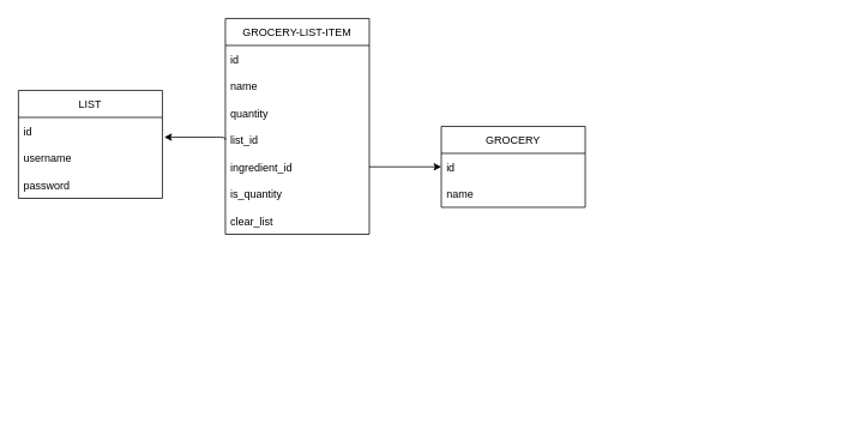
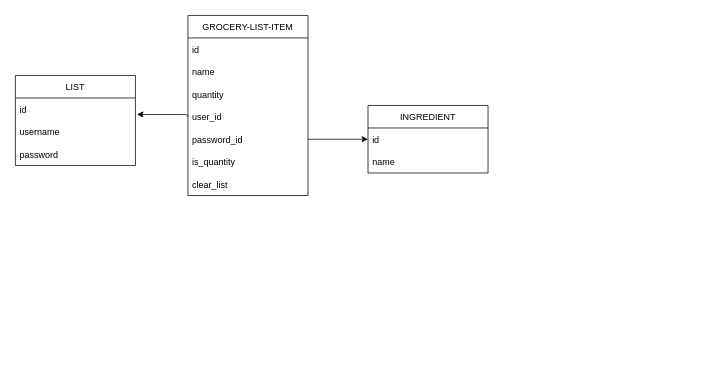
  <mxCell id="0" />
  <mxCell id="1" parent="0" />
  <mxCell id="2" value="LIST" style="swimlane;fontStyle=0;childLayout=stackLayout;horizontal=1;startSize=30;horizontalStack=0;resizeParent=1;resizeParentMax=0;resizeLast=0;collapsible=1;marginBottom=0;" parent="1" vertex="1"><mxGeometry x="20" y="100" width="160" height="120" as="geometry" /></mxCell>
  <mxCell id="3" value="id " style="text;strokeColor=none;fillColor=none;align=left;verticalAlign=middle;spacingLeft=4;spacingRight=4;overflow=hidden;points=[[0,0.5],[1,0.5]];portConstraint=eastwest;rotatable=0;" parent="2" vertex="1"><mxGeometry y="30" width="160" height="30" as="geometry" /></mxCell>
  <mxCell id="4" value="username" style="text;strokeColor=none;fillColor=none;align=left;verticalAlign=middle;spacingLeft=4;spacingRight=4;overflow=hidden;points=[[0,0.5],[1,0.5]];portConstraint=eastwest;rotatable=0;" parent="2" vertex="1"><mxGeometry y="60" width="160" height="30" as="geometry" /></mxCell>
  <mxCell id="5" value="password" style="text;strokeColor=none;fillColor=none;align=left;verticalAlign=middle;spacingLeft=4;spacingRight=4;overflow=hidden;points=[[0,0.5],[1,0.5]];portConstraint=eastwest;rotatable=0;" parent="2" vertex="1"><mxGeometry y="90" width="160" height="30" as="geometry" /></mxCell>
  <mxCell id="6" value="GROCERY-LIST-ITEM" style="swimlane;fontStyle=0;childLayout=stackLayout;horizontal=1;startSize=30;horizontalStack=0;resizeParent=1;resizeParentMax=0;resizeLast=0;collapsible=1;marginBottom=0;shadow=0;" parent="1" vertex="1"><mxGeometry x="250" y="20" width="160" height="240" as="geometry" /></mxCell>
  <mxCell id="7" value="id" style="text;strokeColor=none;fillColor=none;align=left;verticalAlign=middle;spacingLeft=4;spacingRight=4;overflow=hidden;points=[[0,0.5],[1,0.5]];portConstraint=eastwest;rotatable=0;shadow=1;" parent="6" vertex="1"><mxGeometry y="30" width="160" height="30" as="geometry" /></mxCell>
  <mxCell id="8" value="name" style="text;strokeColor=none;fillColor=none;align=left;verticalAlign=middle;spacingLeft=4;spacingRight=4;overflow=hidden;points=[[0,0.5],[1,0.5]];portConstraint=eastwest;rotatable=0;shadow=1;" vertex="1" parent="6"><mxGeometry y="60" width="160" height="30" as="geometry" /></mxCell>
  <mxCell id="9" value="quantity" style="text;strokeColor=none;fillColor=none;align=left;verticalAlign=middle;spacingLeft=4;spacingRight=4;overflow=hidden;points=[[0,0.5],[1,0.5]];portConstraint=eastwest;rotatable=0;" parent="6" vertex="1"><mxGeometry y="90" width="160" height="30" as="geometry" /></mxCell>
- <mxCell id="10" value="list_id" style="text;strokeColor=none;fillColor=none;align=left;verticalAlign=middle;spacingLeft=4;spacingRight=4;overflow=hidden;points=[[0,0.5],[1,0.5]];portConstraint=eastwest;rotatable=0;" parent="6" vertex="1"><mxGeometry y="120" width="160" height="30" as="geometry" /></mxCell>
- <mxCell id="11" value="ingredient_id" style="text;strokeColor=none;fillColor=none;align=left;verticalAlign=middle;spacingLeft=4;spacingRight=4;overflow=hidden;points=[[0,0.5],[1,0.5]];portConstraint=eastwest;rotatable=0;shadow=1;" vertex="1" parent="6"><mxGeometry y="150" width="160" height="30" as="geometry" /></mxCell>
+ <mxCell id="10" value="user_id" style="text;strokeColor=none;fillColor=none;align=left;verticalAlign=middle;spacingLeft=4;spacingRight=4;overflow=hidden;points=[[0,0.5],[1,0.5]];portConstraint=eastwest;rotatable=0;" parent="6" vertex="1"><mxGeometry y="120" width="160" height="30" as="geometry" /></mxCell>
+ <mxCell id="11" value="password_id" style="text;strokeColor=none;fillColor=none;align=left;verticalAlign=middle;spacingLeft=4;spacingRight=4;overflow=hidden;points=[[0,0.5],[1,0.5]];portConstraint=eastwest;rotatable=0;shadow=1;" vertex="1" parent="6"><mxGeometry y="150" width="160" height="30" as="geometry" /></mxCell>
  <mxCell id="12" value="is_quantity" style="text;strokeColor=none;fillColor=none;align=left;verticalAlign=middle;spacingLeft=4;spacingRight=4;overflow=hidden;points=[[0,0.5],[1,0.5]];portConstraint=eastwest;rotatable=0;" vertex="1" parent="6"><mxGeometry y="180" width="160" height="30" as="geometry" /></mxCell>
  <mxCell id="13" value="clear_list" style="text;strokeColor=none;fillColor=none;align=left;verticalAlign=middle;spacingLeft=4;spacingRight=4;overflow=hidden;points=[[0,0.5],[1,0.5]];portConstraint=eastwest;rotatable=0;" vertex="1" parent="6"><mxGeometry y="210" width="160" height="30" as="geometry" /></mxCell>
- <mxCell id="14" value="GROCERY" style="swimlane;fontStyle=0;childLayout=stackLayout;horizontal=1;startSize=30;horizontalStack=0;resizeParent=1;resizeParentMax=0;resizeLast=0;collapsible=1;marginBottom=0;" parent="1" vertex="1"><mxGeometry x="490" y="140" width="160" height="90" as="geometry" /></mxCell>
+ <mxCell id="14" value="INGREDIENT" style="swimlane;fontStyle=0;childLayout=stackLayout;horizontal=1;startSize=30;horizontalStack=0;resizeParent=1;resizeParentMax=0;resizeLast=0;collapsible=1;marginBottom=0;" parent="1" vertex="1"><mxGeometry x="490" y="140" width="160" height="90" as="geometry" /></mxCell>
  <mxCell id="15" value="id" style="text;strokeColor=none;fillColor=none;align=left;verticalAlign=middle;spacingLeft=4;spacingRight=4;overflow=hidden;points=[[0,0.5],[1,0.5]];portConstraint=eastwest;rotatable=0;" parent="14" vertex="1"><mxGeometry y="30" width="160" height="30" as="geometry" /></mxCell>
  <mxCell id="16" value="name" style="text;strokeColor=none;fillColor=none;align=left;verticalAlign=middle;spacingLeft=4;spacingRight=4;overflow=hidden;points=[[0,0.5],[1,0.5]];portConstraint=eastwest;rotatable=0;" parent="14" vertex="1"><mxGeometry y="60" width="160" height="30" as="geometry" /></mxCell>
  <mxCell id="17" value="" style="edgeStyle=elbowEdgeStyle;elbow=vertical;endArrow=classic;html=1;entryX=1.013;entryY=0.733;entryDx=0;entryDy=0;entryPerimeter=0;exitX=0;exitY=0.5;exitDx=0;exitDy=0;" parent="1" target="3" edge="1" source="10"><mxGeometry width="50" height="50" relative="1" as="geometry"><mxPoint x="430" y="335" as="sourcePoint" /><mxPoint x="310" y="50" as="targetPoint" /><Array as="points"><mxPoint x="210" y="152" /><mxPoint x="230" y="250" /><mxPoint x="330" y="160" /><mxPoint x="320" y="52" /><mxPoint x="380" y="135" /><mxPoint x="400" y="135" /><mxPoint x="620" y="85" /><mxPoint x="620" y="285" /><mxPoint x="640" y="255" /><mxPoint x="630" y="275" /><mxPoint x="620" y="255" /><mxPoint x="620" y="85" /><mxPoint x="655" y="265" /></Array></mxGeometry></mxCell>
  <mxCell id="18" value="" style="edgeStyle=elbowEdgeStyle;elbow=horizontal;endArrow=classic;html=1;exitX=1;exitY=0.5;exitDx=0;exitDy=0;entryX=0;entryY=0.5;entryDx=0;entryDy=0;" parent="1" source="11" target="15" edge="1"><mxGeometry width="50" height="50" relative="1" as="geometry"><mxPoint x="600" y="335" as="sourcePoint" /><mxPoint x="420" y="260" as="targetPoint" /><Array as="points"><mxPoint x="490" y="185" /><mxPoint x="410" y="230" /><mxPoint x="420" y="250" /><mxPoint x="420" y="80" /><mxPoint x="610" y="300" /><mxPoint x="640" y="130" /><mxPoint x="650" y="240" /><mxPoint x="680" y="190" /><mxPoint x="680" y="325" /><mxPoint x="900" y="275" /><mxPoint x="900" y="475" /><mxPoint x="920" y="445" /><mxPoint x="910" y="465" /><mxPoint x="900" y="445" /><mxPoint x="900" y="275" /><mxPoint x="935" y="455" /></Array></mxGeometry></mxCell>
